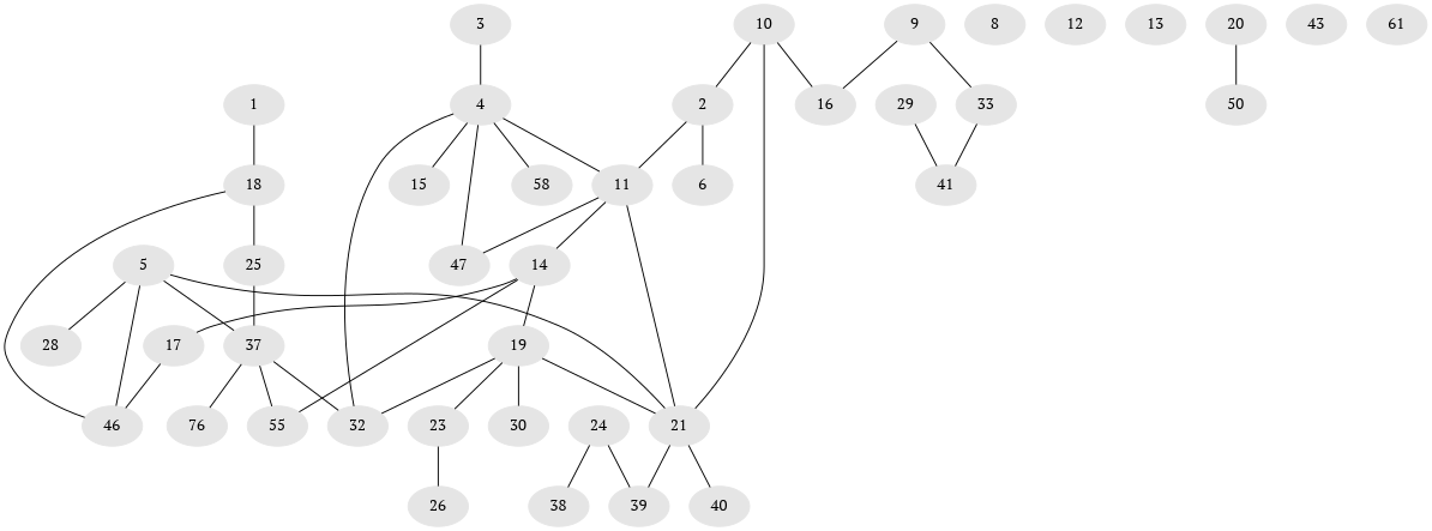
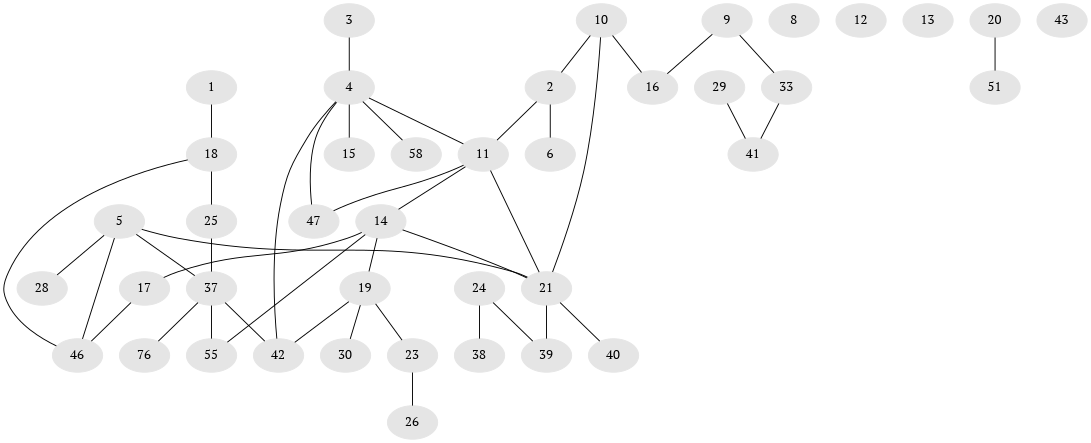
  graph {
    fontname="PT Serif"
    node [color=gray90 fontname="PT Serif" style=filled]
    edge [fontname="PT Serif"]
    1 [super="+32"]
    18 [super="+36"]
    46 [super="+52"]
    25 [super="+34"]
    2 [super="+50"]
    6
    11 [super="+62"]
    47
    21 [super="+45"]
    14 [super="+60"]
    4 [super="+7"]
    15
    58
-   42 [super="+54" label=32]
+   42 [super="+54"]
    3
    28 [super="+31"]
    5 [super="+35"]
    37 [super="+57"]
    39
    40
    55
    n22 [label=76]
    8
    9 [super="+44"]
    16
    33
    41 [super="+59"]
    10 [super="+22"]
    19 [super="+48"]
    17
    12
    13
    23
    30
    26 [super="+49"]
    20 [super="+53"]
-   51 [label=50]
+   51
    24 [super="+27"]
    38
    29
    43
-   61
    1 -- 18
    18 -- 46
    18 -- 25 [weight=2]
    25 -- 37 [weight=2]
    2 -- 6
    2 -- 11
    11 -- 47
    11 -- 21
    11 -- 14
    21 -- 39
    21 -- 40
    14 -- 55
    14 -- 19
    14 -- 17
    4 -- 11
    4 -- 47
    4 -- 15
    4 -- 58
    4 -- 42
    3 -- 4
    5 -- 46
    5 -- 21
    5 -- 28
    5 -- 37
    37 -- 42
    37 -- 55
    37 -- n22
    9 -- 16
    9 -- 33
    33 -- 41
    10 -- 2
    10 -- 21
    10 -- 16
-   19 -- 21
+   14 -- 21
    19 -- 42
    19 -- 23
    19 -- 30
    17 -- 46
    23 -- 26
    20 -- 51
    24 -- 39
    24 -- 38
    29 -- 41
  }
